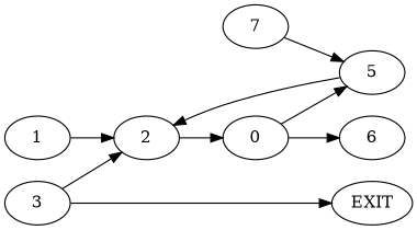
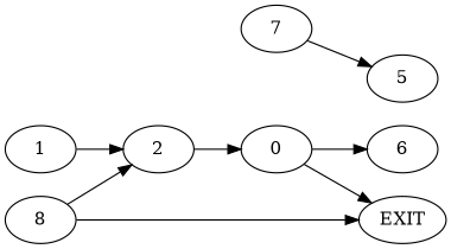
  digraph {
    rankdir=LR
    1
    2
    n3 [label=0]
-   3
+   3 [label=8]
    n5 [label=EXIT]
    5
    6
    7
    1 -> 2
    2 -> n3
-   n3 -> 5
+   n3 -> n5
    n3 -> 6
    3 -> 2
    3 -> n5
-   5 -> 2
    7 -> 5
  }
